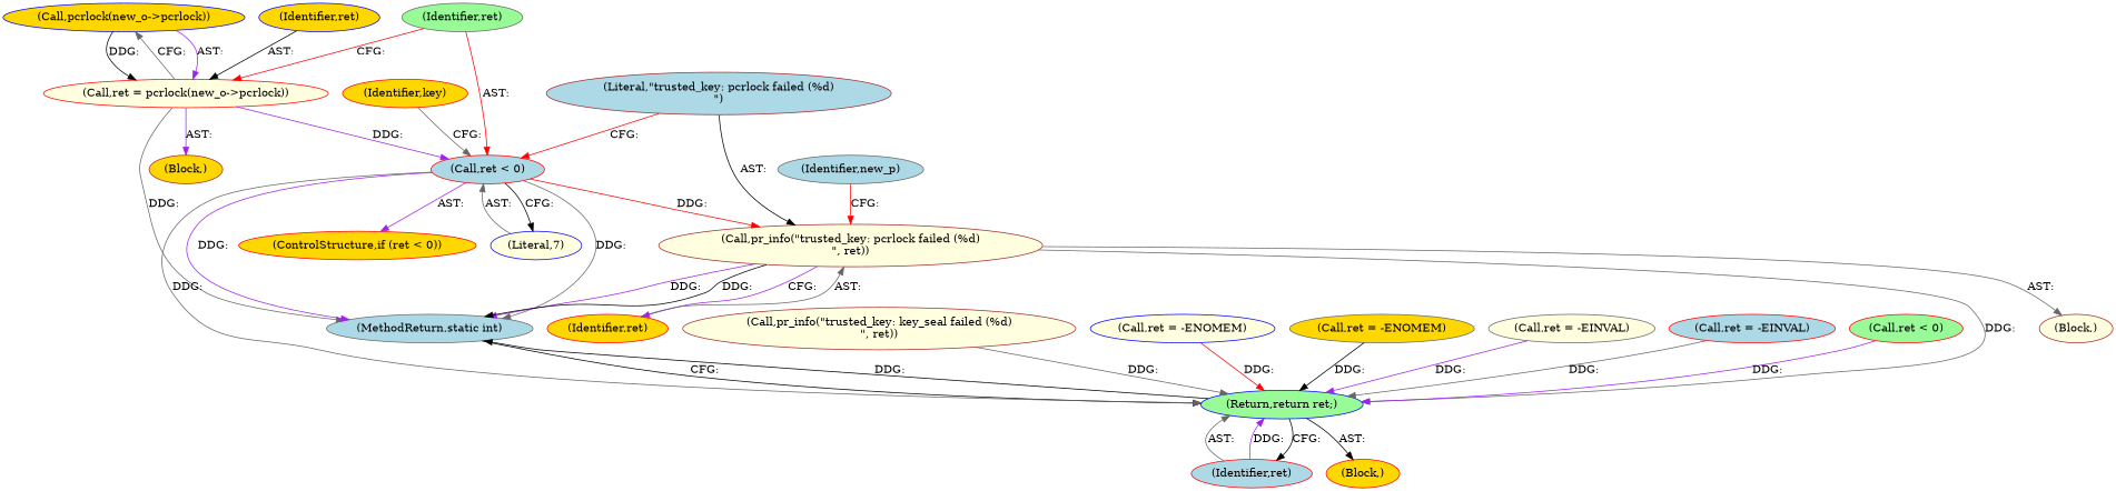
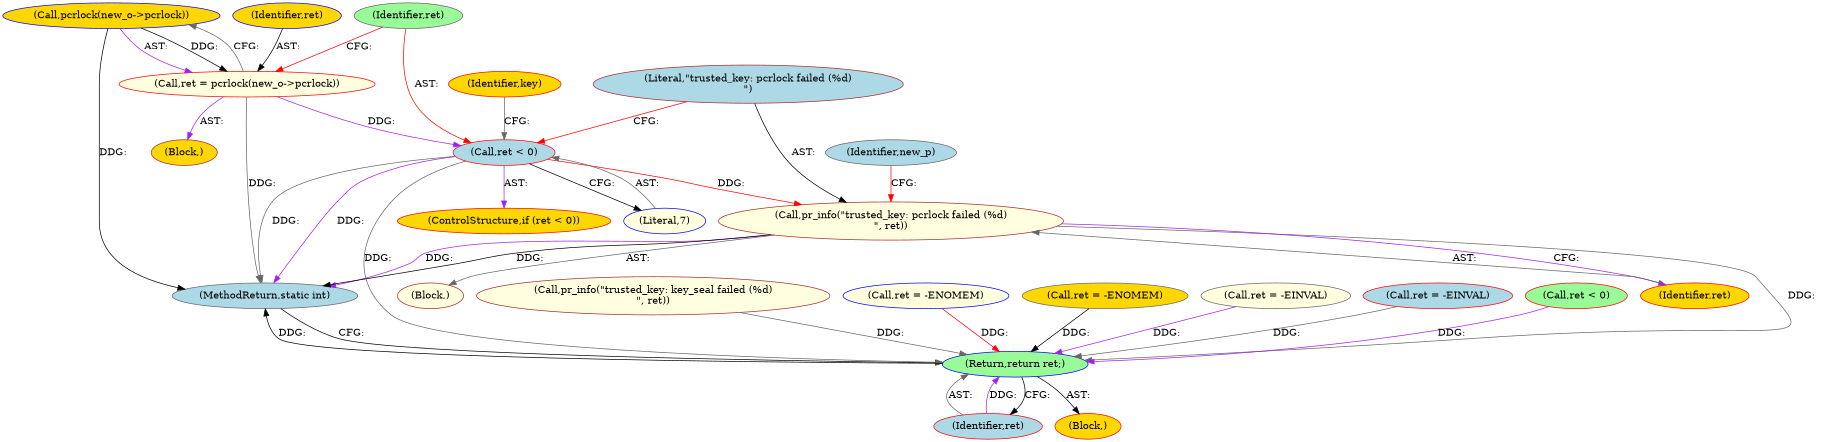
  digraph {
    node [color=red fillcolor=gold style=filled]
    edge [color=gray40]
    n1 [color=blue label="(Call,pcrlock(new_o->pcrlock))"]
    n2 [fillcolor=lightyellow label="(Call,ret = pcrlock(new_o->pcrlock))"]
    n3 [color=gray40 fillcolor=lightblue label="(MethodReturn,static int)"]
    n4 [fillcolor=lightblue label="(Call,ret < 0)"]
    n5 [color=brown label="(Block,)"]
    n6 [color=blue fillcolor=palegreen label="(Return,return ret;)"]
    n7 [color=brown fillcolor=lightyellow label="(Call,pr_info(\"trusted_key: pcrlock failed (%d)\n\", ret))"]
    n8 [label="(ControlStructure,if (ret < 0))"]
    n9 [color=blue fillcolor=lightyellow label="(Literal,7)"]
    n10 [color=brown fillcolor=lightyellow label="(Block,)"]
    n11 [label="(Identifier,ret)"]
    n12 [fillcolor=lightblue label="(Identifier,ret)"]
    n13 [label="(Block,)"]
    n14 [color=gray40 fillcolor=palegreen label="(Identifier,ret)"]
    n15 [color=brown fillcolor=lightyellow label="(Call,pr_info(\"trusted_key: key_seal failed (%d)\n\", ret))"]
    n16 [label="(Identifier,key)"]
    n17 [color=blue fillcolor=lightyellow label="(Call,ret = -ENOMEM)"]
    n18 [color=gray40 label="(Call,ret = -ENOMEM)"]
    n19 [color=blue label="(Identifier,ret)"]
    n20 [color=gray40 fillcolor=lightyellow label="(Call,ret = -EINVAL)"]
    n21 [color=gray40 fillcolor=lightblue label="(Identifier,new_p)"]
    n22 [color=brown fillcolor=lightblue label="(Literal,\"trusted_key: pcrlock failed (%d)\n\")"]
    n23 [fillcolor=lightblue label="(Call,ret = -EINVAL)"]
    n24 [fillcolor=palegreen label="(Call,ret < 0)"]
    n1 -> n2 [color=purple label="AST: "]
    n1 -> n2 [color=black label="DDG: "]
+   n1 -> n3 [color=black label="DDG: "]
    n2 -> n1 [label="CFG: "]
    n2 -> n3 [label="DDG: "]
    n2 -> n4 [color=purple label="DDG: "]
    n2 -> n5 [color=purple label="AST: "]
    n3 -> n6 [color=black label="CFG: "]
    n4 -> n3 [color=purple label="DDG: "]
    n4 -> n3 [label="DDG: "]
    n4 -> n6 [label="DDG: "]
    n4 -> n7 [color=red label="DDG: "]
    n4 -> n8 [color=purple label="AST: "]
    n4 -> n9 [color=black label="CFG: "]
    n6 -> n3 [color=black label="DDG: "]
    n6 -> n12 [color=black label="CFG: "]
    n6 -> n13 [color=black label="AST: "]
    n7 -> n3 [color=purple label="DDG: "]
    n7 -> n3 [color=black label="DDG: "]
    n7 -> n6 [label="DDG: "]
    n7 -> n10 [label="AST: "]
    n7 -> n11 [color=purple label="CFG: "]
    n9 -> n4 [label="AST: "]
    n11 -> n7 [label="AST: "]
    n12 -> n6 [label="AST: "]
    n12 -> n6 [color=purple label="DDG: "]
    n14 -> n2 [color=red label="CFG: "]
    n14 -> n4 [color=red label="AST: "]
    n15 -> n6 [label="DDG: "]
    n16 -> n4 [label="CFG: "]
    n17 -> n6 [color=red label="DDG: "]
    n18 -> n6 [color=black label="DDG: "]
    n19 -> n2 [color=black label="AST: "]
    n20 -> n6 [color=purple label="DDG: "]
    n21 -> n7 [color=red label="CFG: "]
    n22 -> n4 [color=red label="CFG: "]
    n22 -> n7 [color=black label="AST: "]
    n23 -> n6 [label="DDG: "]
    n24 -> n6 [color=purple label="DDG: "]
  }
